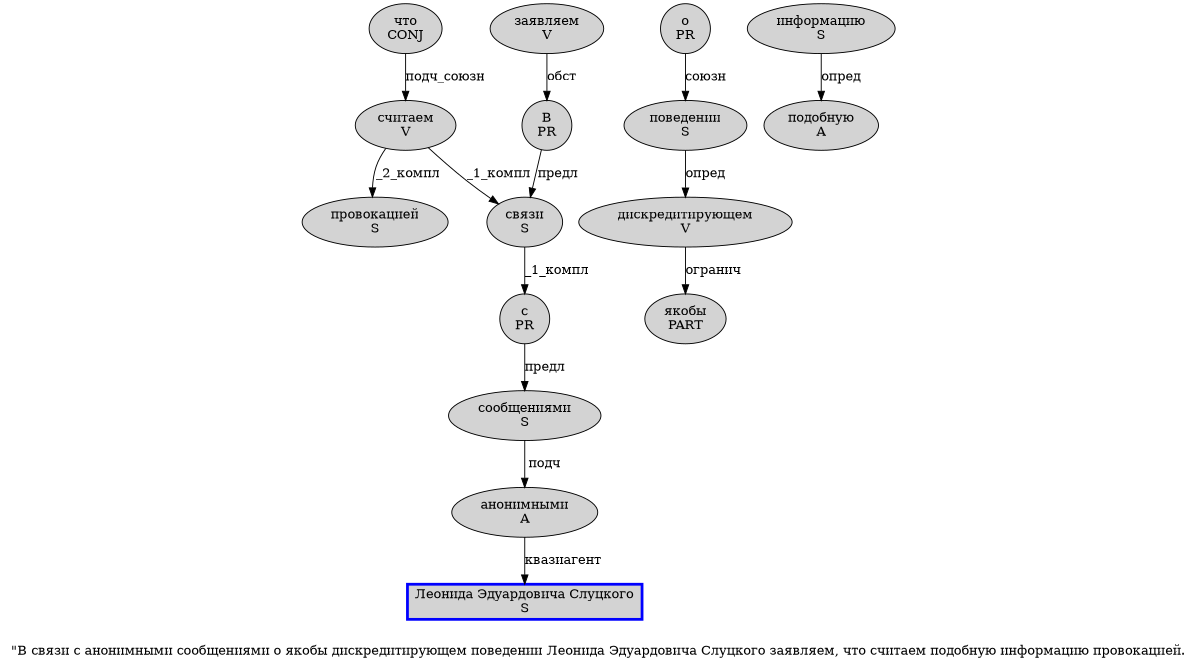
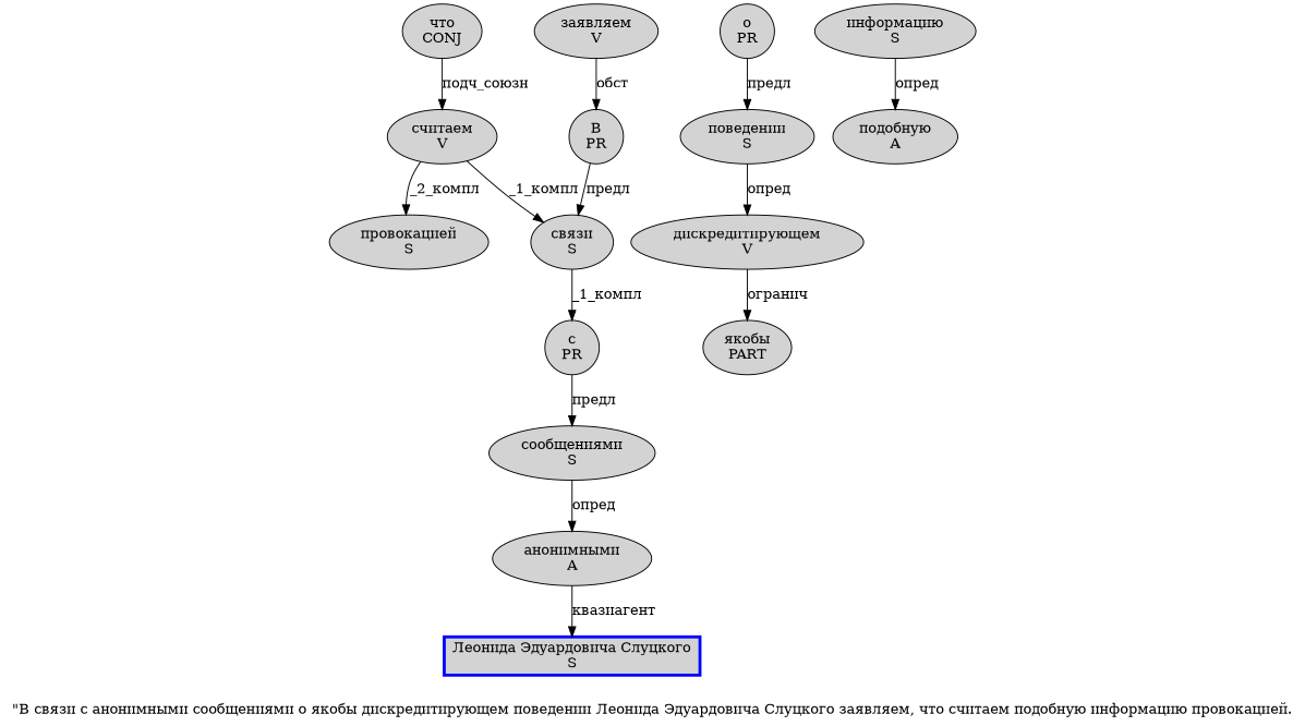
  digraph {
    label="\"В связи с анонимными сообщениями о якобы дискредитирующем поведении Леонида Эдуардовича Слуцкого заявляем, что считаем подобную информацию провокацией."
    node [fillcolor=lightgray penwidth=1 shape=ellipse style=filled]
    n1 [label="В\nPR"]
    n2 [label="связи\nS"]
    n3 [label="с\nPR"]
    n4 [label="сообщениями\nS"]
    n5 [label="анонимными\nA"]
    n6 [color=blue label="Леонида Эдуардовича Слуцкого\nS" penwidth=3 shape=box]
    n7 [label="о\nPR"]
    n8 [label="поведении\nS"]
    n9 [label="дискредитирующем\nV"]
    n10 [label="якобы\nPART"]
    n11 [label="заявляем\nV"]
    n12 [label="что\nCONJ"]
    n13 [label="считаем\nV"]
    n14 [label="провокацией\nS"]
    n15 [label="информацию\nS"]
    n16 [label="подобную\nA"]
    n1 -> n2 [label="предл"]
    n2 -> n3 [label="_1_компл"]
    n3 -> n4 [label="предл"]
-   n4 -> n5 [label="подч"]
+   n4 -> n5 [label="опред"]
    n5 -> n6 [label="квазиагент"]
-   n7 -> n8 [label="союзн"]
+   n7 -> n8 [label="предл"]
    n8 -> n9 [label="опред"]
    n9 -> n10 [label="огранич"]
    n11 -> n1 [label="обст"]
    n12 -> n13 [label="подч_союзн"]
    n13 -> n2 [label="_1_компл"]
    n13 -> n14 [label="_2_компл"]
    n15 -> n16 [label="опред"]
  }
